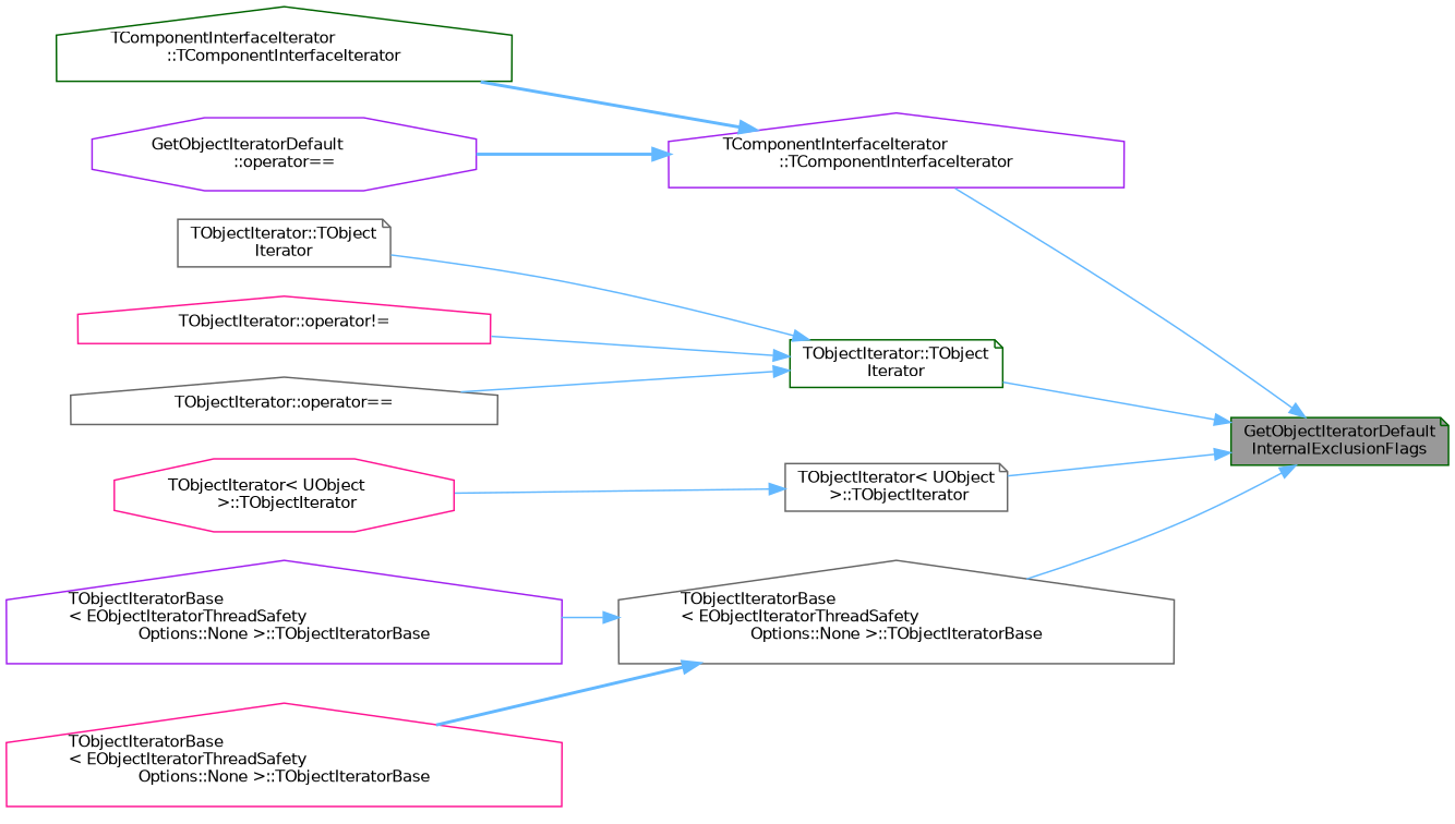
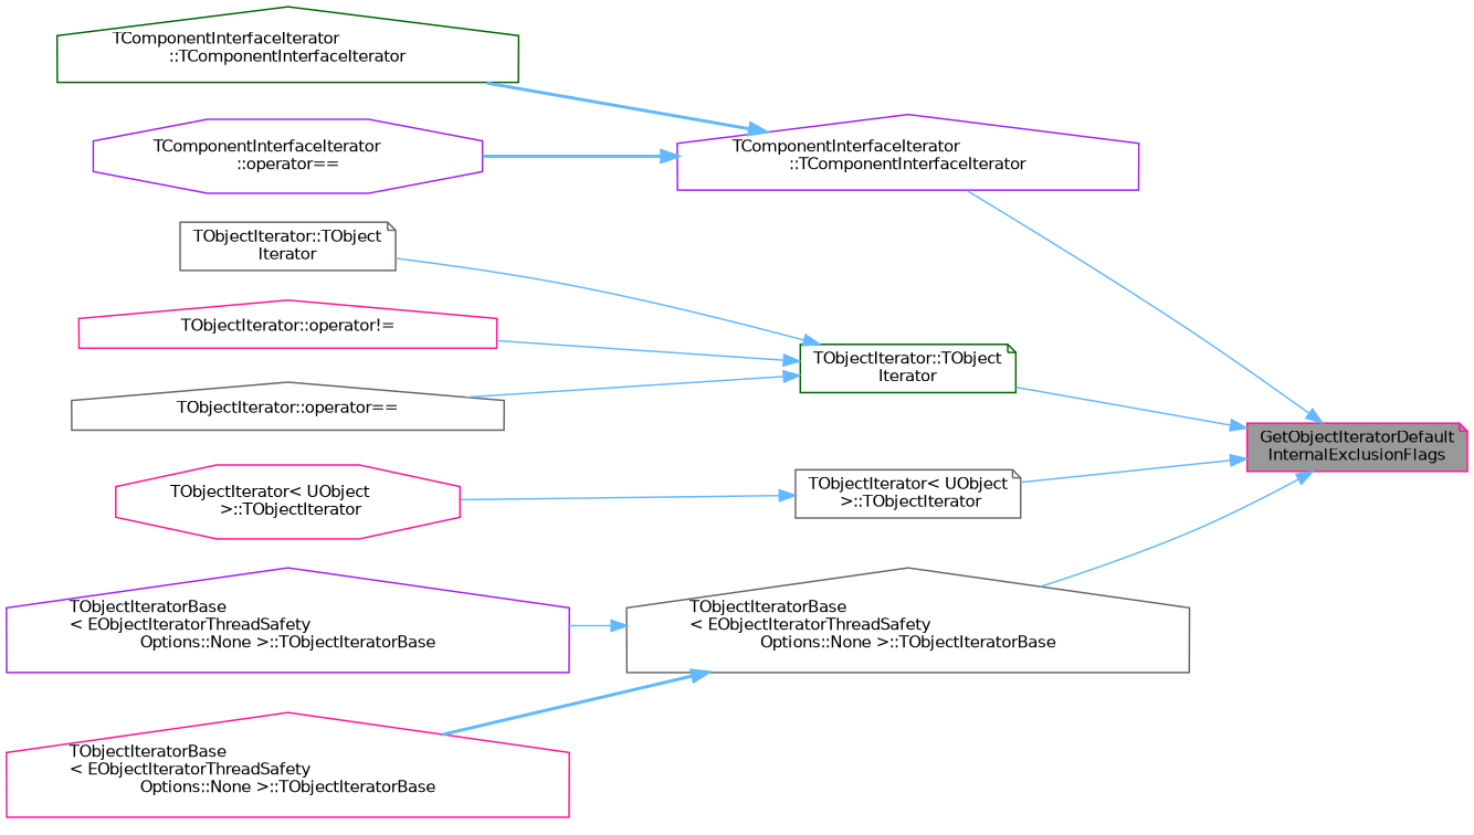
  digraph {
    rankdir=RL
    node [color=deeppink fillcolor=white fontname=Helvetica fontsize=10 shape=house style=filled]
    edge [color=steelblue1 dir=back fontname=Helvetica fontsize=10 labelfontname=Helvetica labelfontsize=10 style=solid]
-   n1 [color=darkgreen fillcolor=grey60 fontcolor=black height=0.2 label="GetObjectIteratorDefault\lInternalExclusionFlags" shape=note width=0.4]
+   n1 [fillcolor=grey60 fontcolor=black height=0.2 label="GetObjectIteratorDefault\lInternalExclusionFlags" shape=note width=0.4]
    n2 [color=purple height=0.2 label="TComponentInterfaceIterator\l::TComponentInterfaceIterator" width=0.4]
    n3 [color=darkgreen height=0.2 label="TObjectIterator::TObject\lIterator" shape=note width=0.4]
    n4 [color=gray40 height=0.2 label="TObjectIterator\< UObject\l \>::TObjectIterator" shape=note width=0.4]
    n5 [color=gray40 height=0.2 label="TObjectIteratorBase\l\< EObjectIteratorThreadSafety\lOptions::None \>::TObjectIteratorBase" width=0.4]
    n6 [color=darkgreen height=0.2 label="TComponentInterfaceIterator\l::TComponentInterfaceIterator" width=0.4]
-   n7 [color=purple height=0.2 label="GetObjectIteratorDefault\l::operator==" shape=octagon width=0.4]
+   n7 [color=purple height=0.2 label="TComponentInterfaceIterator\l::operator==" shape=octagon width=0.4]
    n8 [color=gray40 height=0.2 label="TObjectIterator::TObject\lIterator" shape=note width=0.4]
    n9 [height=0.2 label="TObjectIterator::operator!=" width=0.4]
    n10 [color=gray40 height=0.2 label="TObjectIterator::operator==" width=0.4]
    n11 [height=0.2 label="TObjectIterator\< UObject\l \>::TObjectIterator" shape=octagon width=0.4]
    n12 [color=purple height=0.2 label="TObjectIteratorBase\l\< EObjectIteratorThreadSafety\lOptions::None \>::TObjectIteratorBase" width=0.4]
    n13 [height=0.2 label="TObjectIteratorBase\l\< EObjectIteratorThreadSafety\lOptions::None \>::TObjectIteratorBase" width=0.4]
    n1 -> n2
    n1 -> n3
    n1 -> n4
    n1 -> n5
    n2 -> n6 [style=bold]
    n2 -> n7 [style=bold]
    n3 -> n8
    n3 -> n9
    n3 -> n10
    n4 -> n11
    n5 -> n12
    n5 -> n13 [style=bold]
  }
